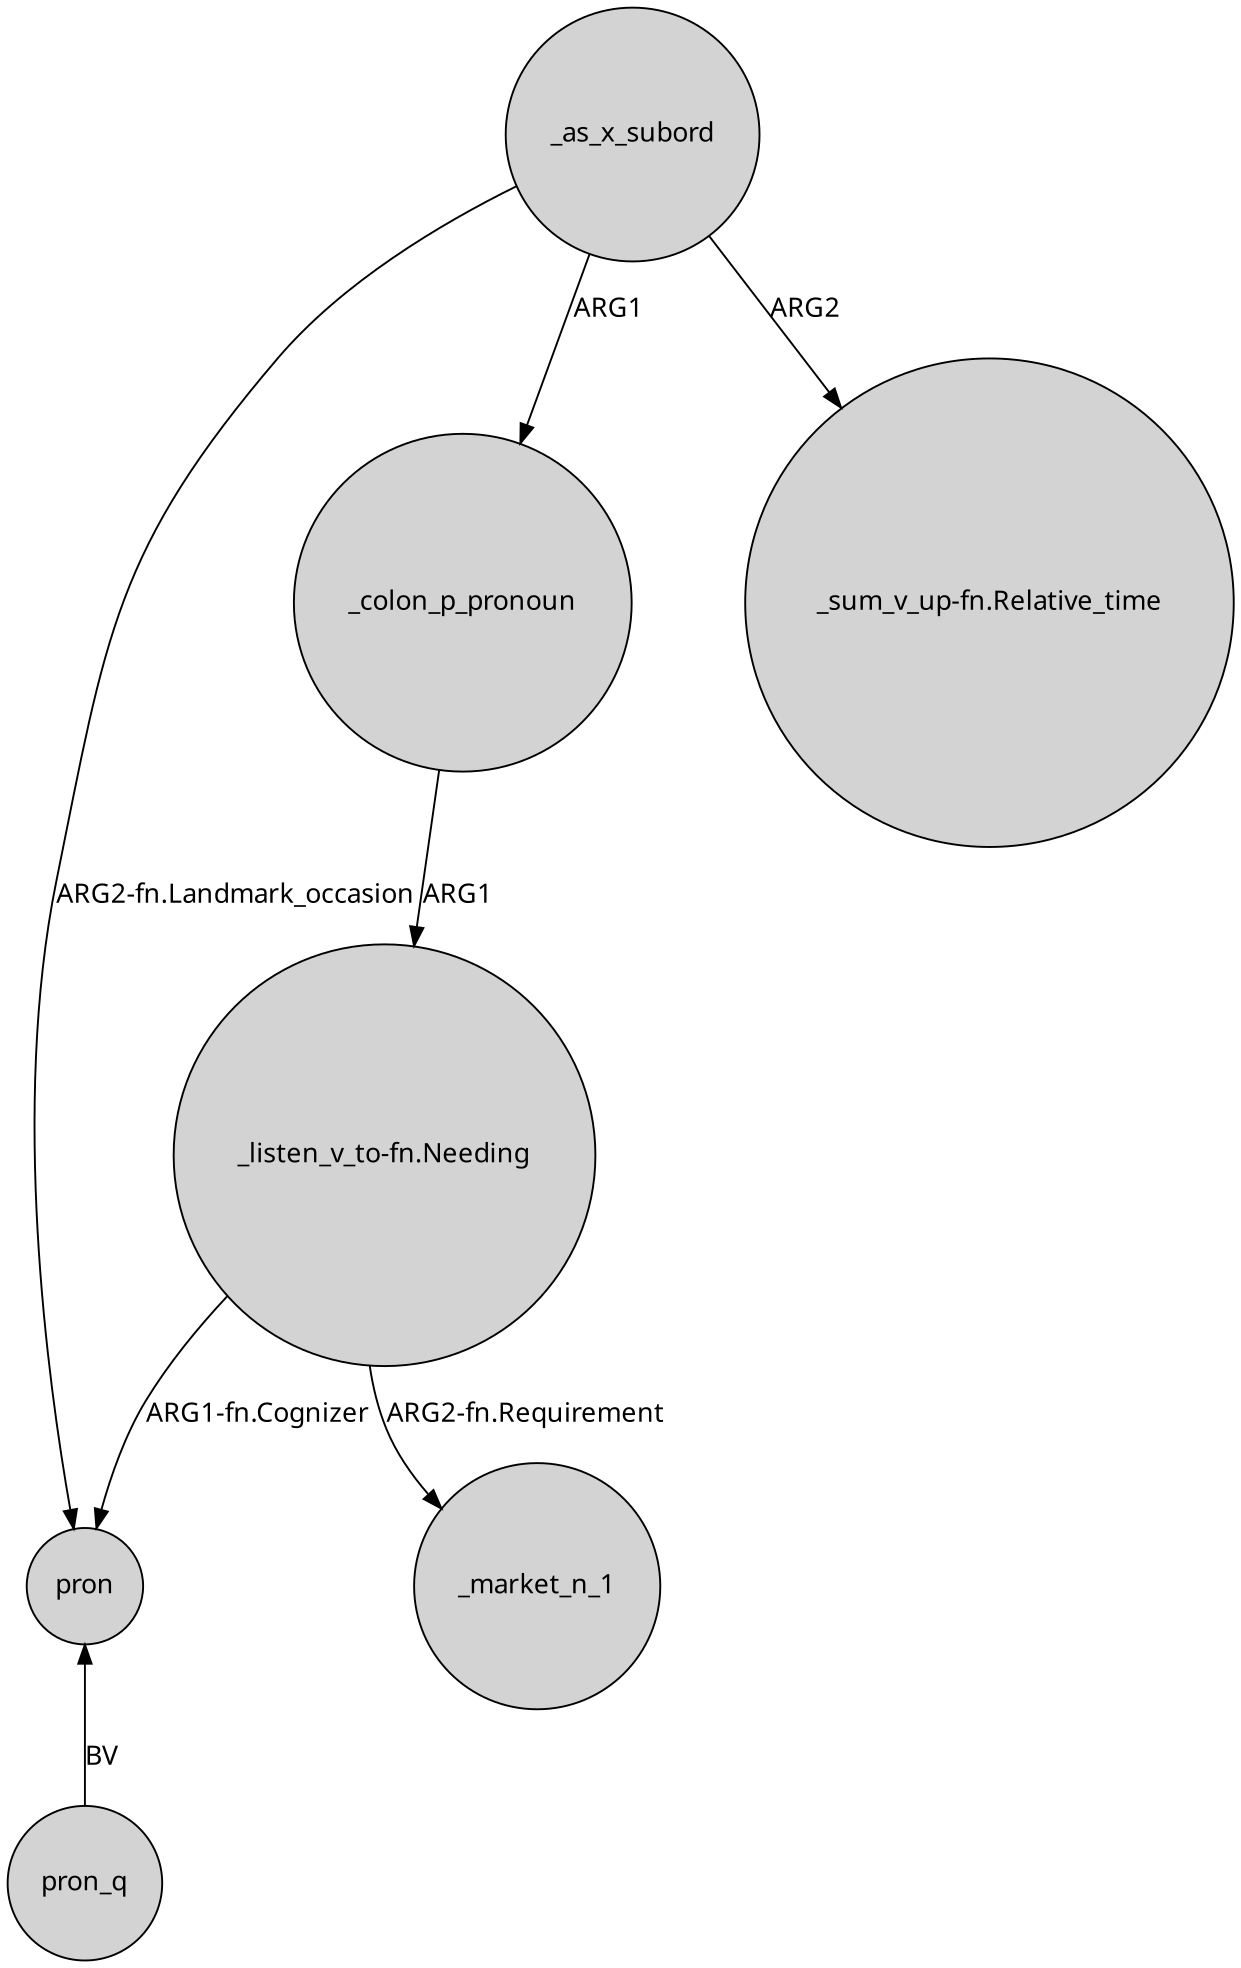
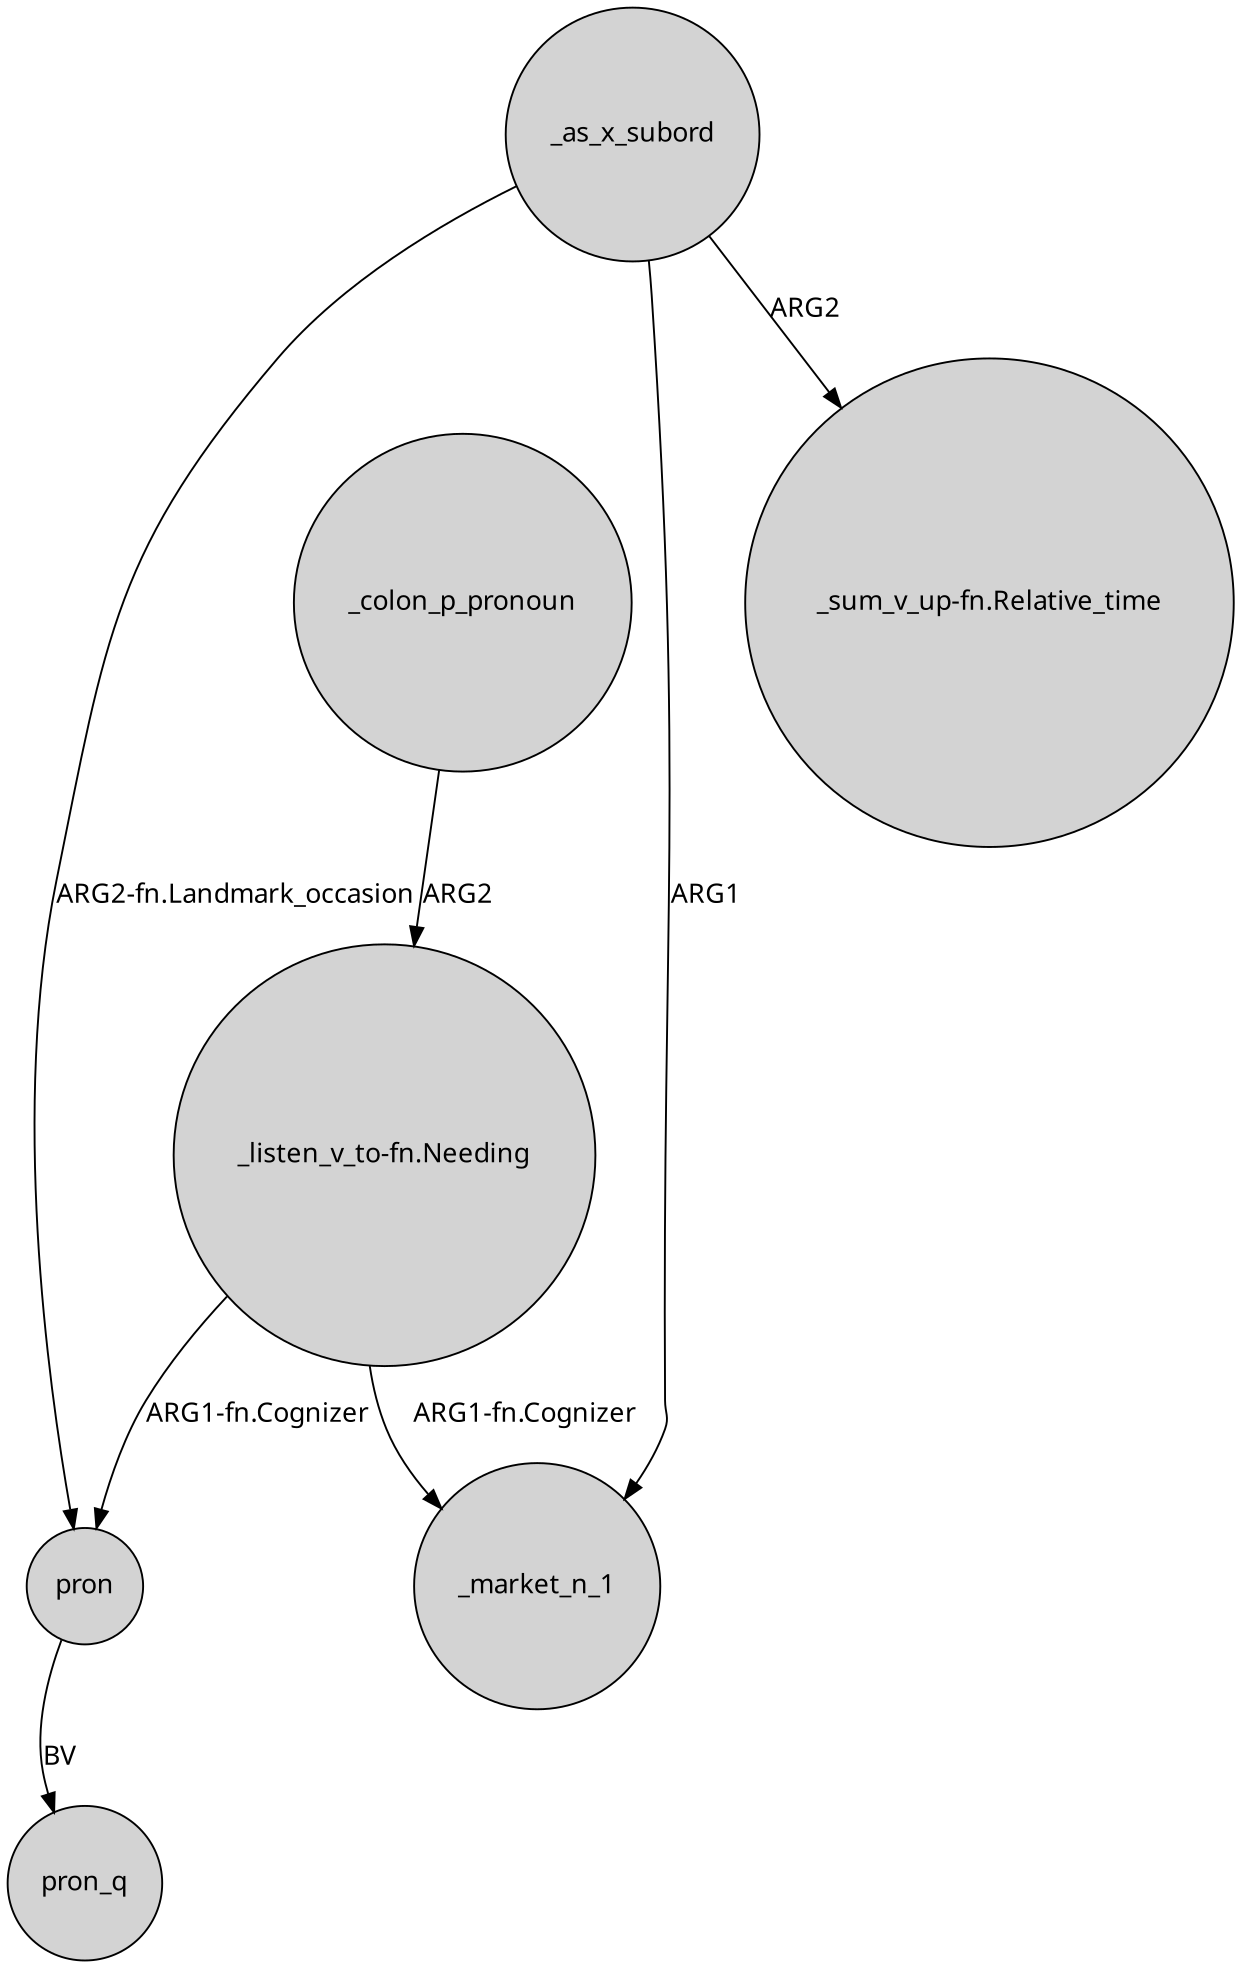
  digraph {
    fontname="Noto Sans"
    node [fontname="Noto Sans" shape=circle style=filled]
    edge [fontname="Noto Sans"]
    n1 [label=_colon_p_pronoun]
    "_listen_v_to-fn.Needing"
    pron
    _market_n_1
    _as_x_subord
    "_sum_v_up-fn.Relative_time"
    n7 [label=pron_q]
-   n1 -> "_listen_v_to-fn.Needing" [label=ARG1]
+   n1 -> "_listen_v_to-fn.Needing" [label=ARG2]
    "_listen_v_to-fn.Needing" -> pron [label="ARG1-fn.Cognizer"]
-   "_listen_v_to-fn.Needing" -> _market_n_1 [label="ARG2-fn.Requirement"]
-   _as_x_subord -> n1 [label=ARG1]
+   "_listen_v_to-fn.Needing" -> _market_n_1 [label="ARG1-fn.Cognizer"]
+   _as_x_subord -> _market_n_1 [label=ARG1]
    _as_x_subord -> pron [label="ARG2-fn.Landmark_occasion"]
    _as_x_subord -> "_sum_v_up-fn.Relative_time" [label=ARG2]
-   n7 -> pron [label=BV]
+   pron -> n7 [label=BV]
  }
